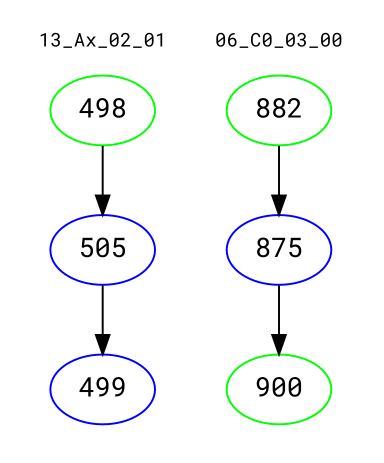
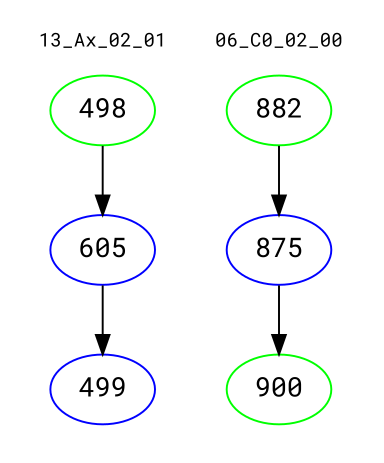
  digraph {
    fontname="Roboto Mono"
    node [color=green fontname="Roboto Mono"]
    edge [color=black fontname="Roboto Mono"]
    n1 [label=498]
-   n2 [color=blue label=505]
+   n2 [color=blue label=605]
    n3 [color=blue label=499]
    n4 [label=882]
    n5 [color=blue label=875]
    n6 [label=900]
    subgraph cluster_1 {
      color=white
      fontsize=10
      label="13_Ax_02_01"
      n1
      n2
      n3
    }
    subgraph cluster_2 {
      color=white
      fontsize=10
-     label="06_C0_03_00"
+     label="06_C0_02_00"
      n4
      n5
      n6
    }
    n1 -> n2
    n2 -> n3
    n4 -> n5
    n5 -> n6
  }
